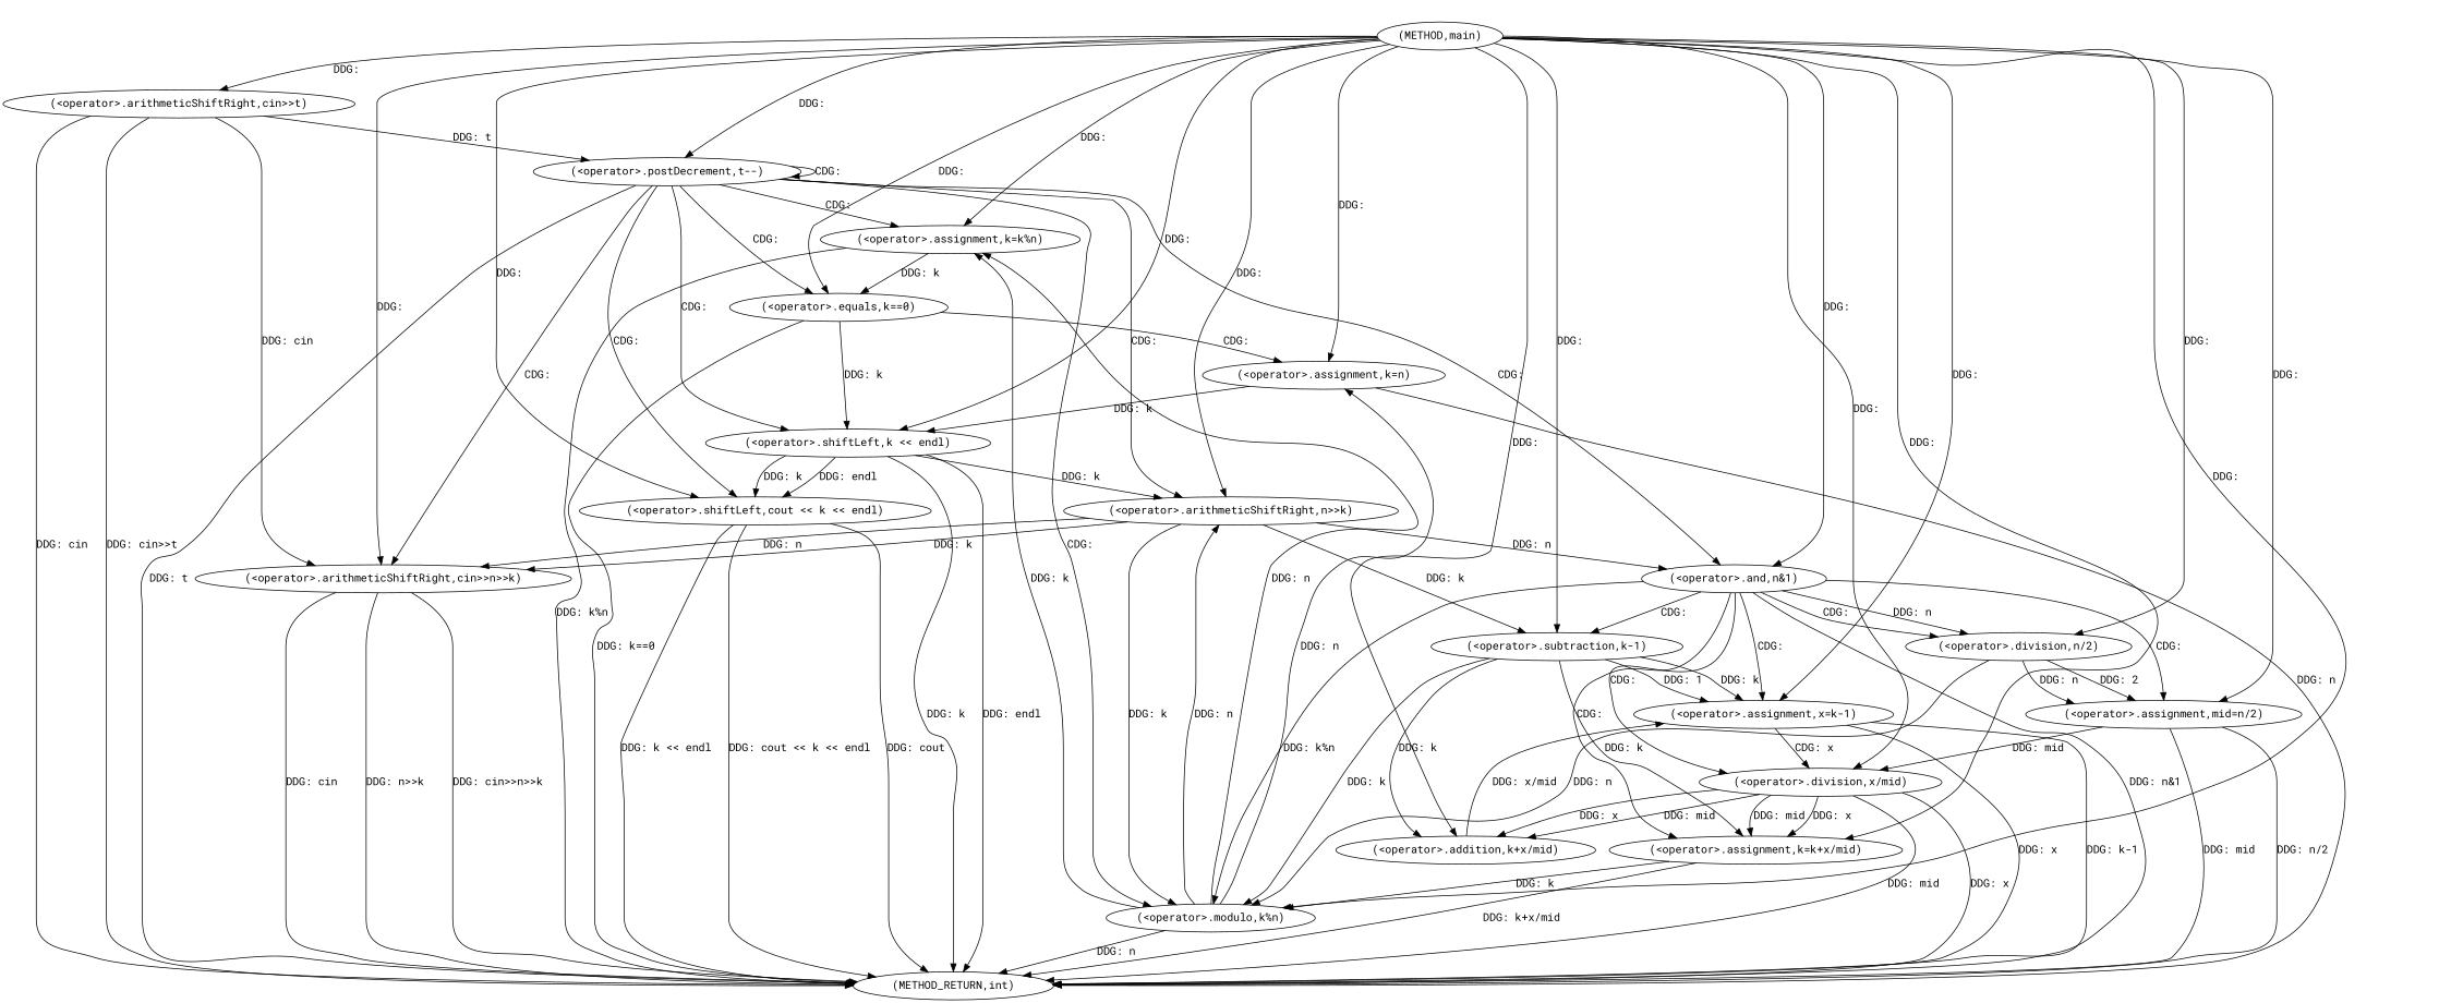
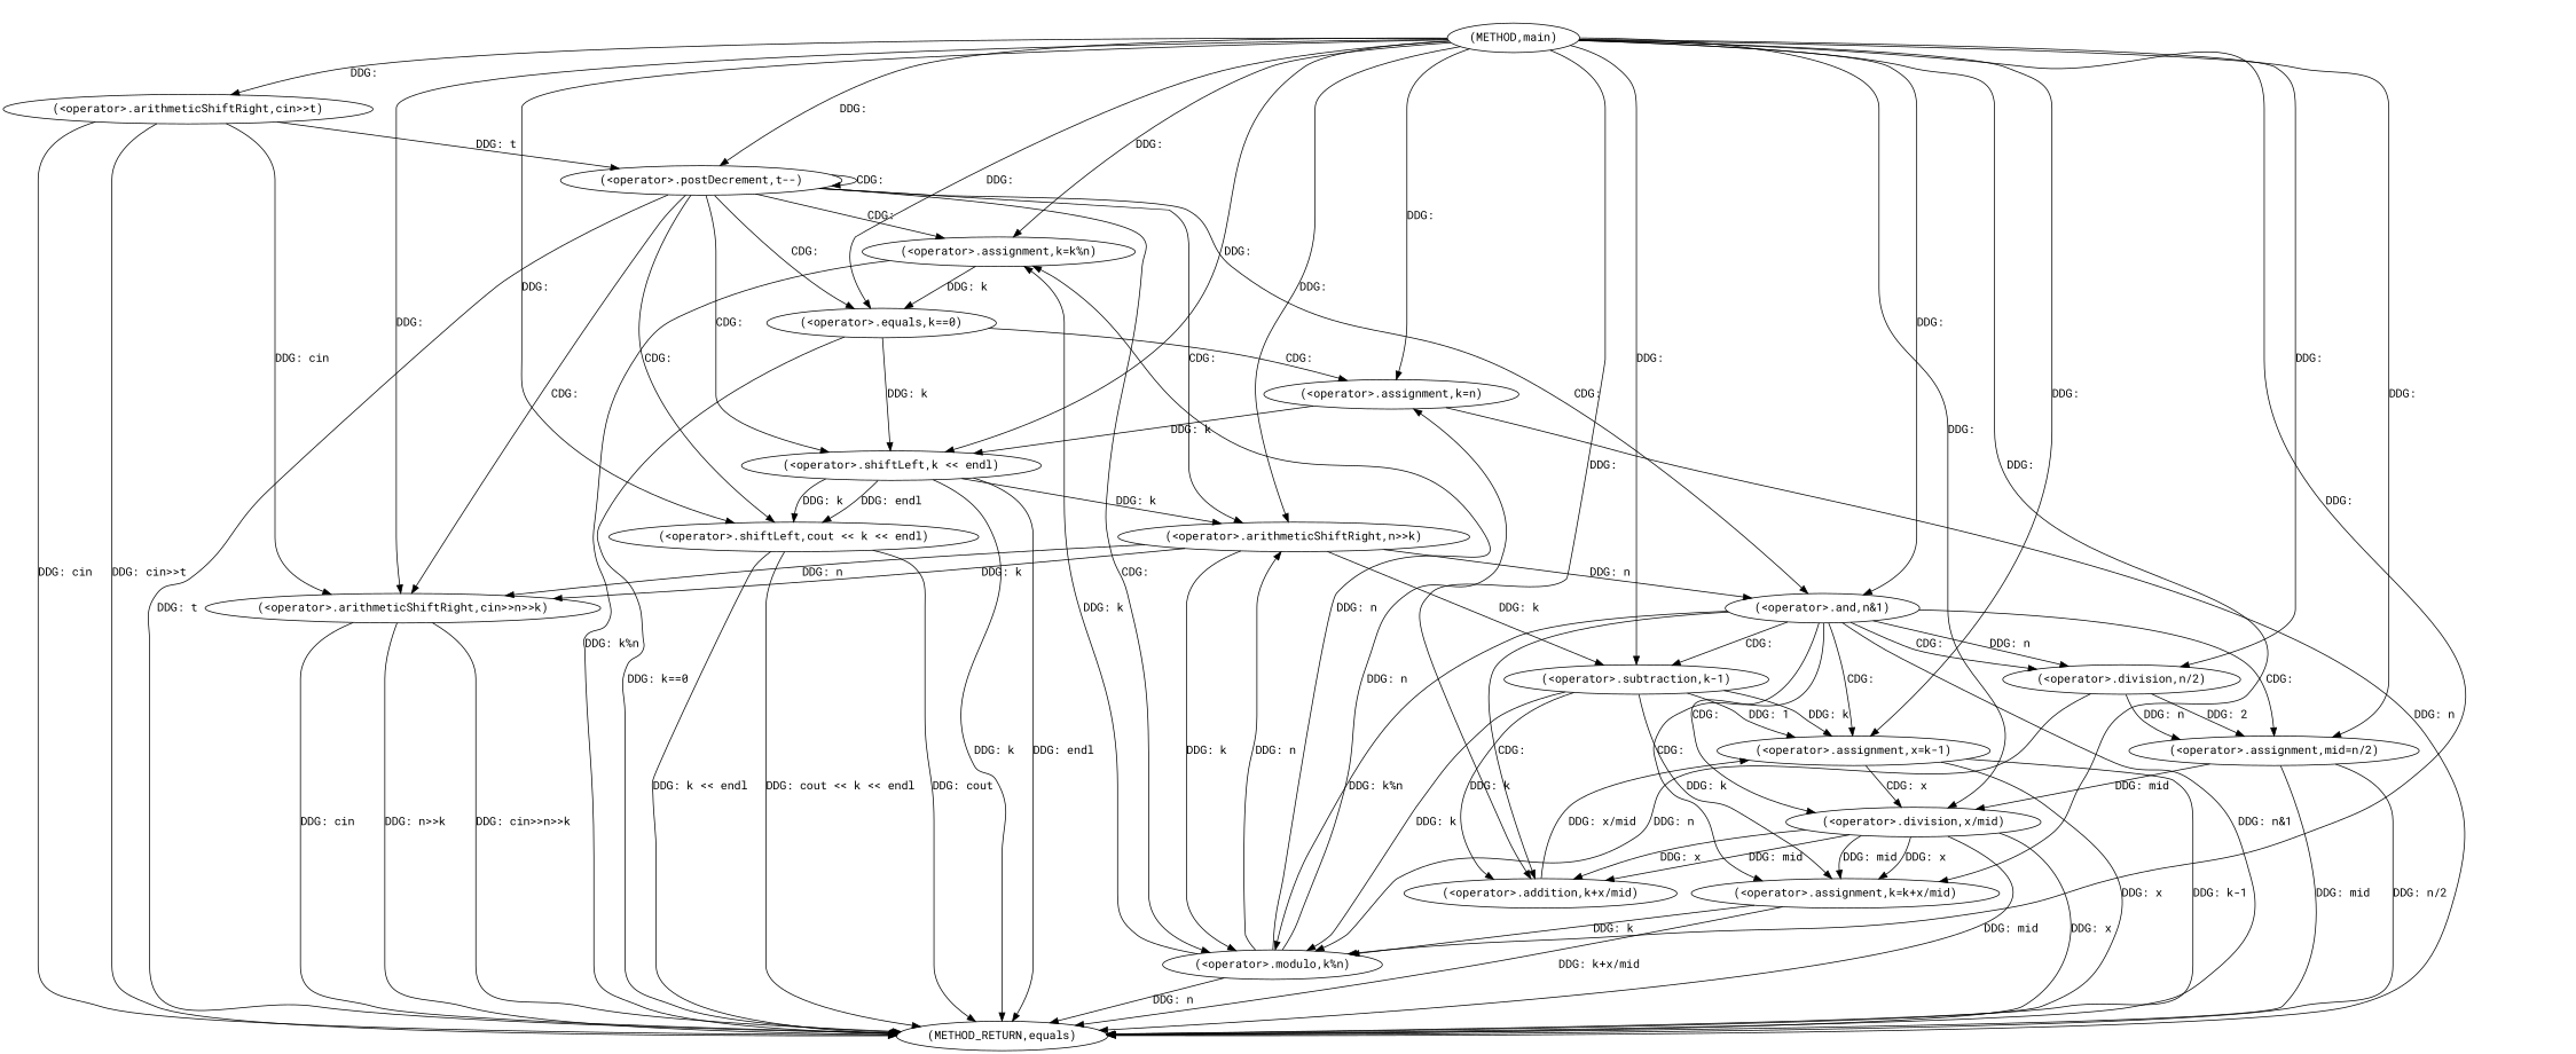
  digraph {
    fontname="Roboto Mono"
    node [fontname="Roboto Mono"]
    edge [fontname="Roboto Mono"]
    n1 [label="(METHOD,main)"]
    n2 [label="(<operator>.arithmeticShiftRight,cin>>t)"]
    n3 [label="(<operator>.postDecrement,t--)"]
    n4 [label="(<operator>.arithmeticShiftRight,cin>>n>>k)"]
    n5 [label="(<operator>.assignment,k=k%n)"]
    n6 [label="(<operator>.shiftLeft,cout << k << endl)"]
    n7 [label="(<operator>.and,n&1)"]
    n8 [label="(<operator>.equals,k==0)"]
    n9 [label="(<operator>.assignment,k=n)"]
    n10 [label="(<operator>.arithmeticShiftRight,n>>k)"]
    n11 [label="(<operator>.assignment,x=k-1)"]
    n12 [label="(<operator>.assignment,mid=n/2)"]
    n13 [label="(<operator>.modulo,k%n)"]
    n14 [label="(<operator>.shiftLeft,k << endl)"]
    n15 [label="(<operator>.subtraction,k-1)"]
    n16 [label="(<operator>.division,n/2)"]
    n17 [label="(<operator>.assignment,k=k+x/mid)"]
    n18 [label="(<operator>.addition,k+x/mid)"]
    n19 [label="(<operator>.division,x/mid)"]
-   n20 [label="(METHOD_RETURN,int)"]
+   n20 [label="(METHOD_RETURN,equals)"]
    n1 -> n2 [label="DDG: "]
    n1 -> n3 [label="DDG: "]
    n1 -> n4 [label="DDG: "]
    n1 -> n5 [label="DDG: "]
    n1 -> n6 [label="DDG: "]
    n1 -> n7 [label="DDG: "]
    n1 -> n8 [label="DDG: "]
    n1 -> n9 [label="DDG: "]
    n1 -> n10 [label="DDG: "]
    n1 -> n11 [label="DDG: "]
    n1 -> n12 [label="DDG: "]
    n1 -> n13 [label="DDG: "]
    n1 -> n14 [label="DDG: "]
    n1 -> n15 [label="DDG: "]
    n1 -> n16 [label="DDG: "]
    n1 -> n17 [label="DDG: "]
    n1 -> n18 [label="DDG: "]
    n1 -> n19 [label="DDG: "]
    n2 -> n3 [label="DDG: t"]
    n2 -> n4 [label="DDG: cin"]
    n2 -> n20 [label="DDG: cin"]
    n2 -> n20 [label="DDG: cin>>t"]
    n3 -> n3 [label="CDG: "]
    n3 -> n4 [label="CDG: "]
    n3 -> n5 [label="CDG: "]
    n3 -> n6 [label="CDG: "]
    n3 -> n7 [label="CDG: "]
    n3 -> n8 [label="CDG: "]
    n3 -> n10 [label="CDG: "]
    n3 -> n13 [label="CDG: "]
    n3 -> n14 [label="CDG: "]
    n3 -> n20 [label="DDG: t"]
    n4 -> n20 [label="DDG: cin"]
    n4 -> n20 [label="DDG: n>>k"]
    n4 -> n20 [label="DDG: cin>>n>>k"]
    n5 -> n8 [label="DDG: k"]
    n5 -> n20 [label="DDG: k%n"]
    n6 -> n20 [label="DDG: k << endl"]
    n6 -> n20 [label="DDG: cout << k << endl"]
    n6 -> n20 [label="DDG: cout"]
    n7 -> n11 [label="CDG: "]
    n7 -> n12 [label="CDG: "]
    n7 -> n13 [label="DDG: k%n"]
    n7 -> n15 [label="CDG: "]
    n7 -> n16 [label="DDG: n"]
    n7 -> n16 [label="CDG: "]
    n7 -> n17 [label="CDG: "]
+   n7 -> n18 [label="CDG: "]
    n7 -> n19 [label="CDG: "]
    n7 -> n20 [label="DDG: n&1"]
    n8 -> n9 [label="CDG: "]
    n8 -> n14 [label="DDG: k"]
    n8 -> n20 [label="DDG: k==0"]
    n9 -> n14 [label="DDG: k"]
    n9 -> n20 [label="DDG: n"]
    n10 -> n4 [label="DDG: k"]
    n10 -> n4 [label="DDG: n"]
    n10 -> n7 [label="DDG: n"]
    n10 -> n13 [label="DDG: k"]
    n10 -> n15 [label="DDG: k"]
    n11 -> n19 [label="CDG: x"]
    n11 -> n20 [label="DDG: x"]
    n11 -> n20 [label="DDG: k-1"]
    n12 -> n19 [label="DDG: mid"]
    n12 -> n20 [label="DDG: mid"]
    n12 -> n20 [label="DDG: n/2"]
    n13 -> n5 [label="DDG: k"]
    n13 -> n5 [label="DDG: n"]
    n13 -> n9 [label="DDG: n"]
    n13 -> n10 [label="DDG: n"]
    n13 -> n20 [label="DDG: n"]
    n14 -> n6 [label="DDG: endl"]
    n14 -> n6 [label="DDG: k"]
    n14 -> n10 [label="DDG: k"]
    n14 -> n20 [label="DDG: k"]
    n14 -> n20 [label="DDG: endl"]
    n15 -> n11 [label="DDG: 1"]
    n15 -> n11 [label="DDG: k"]
    n15 -> n13 [label="DDG: k"]
    n15 -> n17 [label="DDG: k"]
    n15 -> n18 [label="DDG: k"]
    n16 -> n12 [label="DDG: 2"]
    n16 -> n12 [label="DDG: n"]
    n16 -> n13 [label="DDG: n"]
    n17 -> n13 [label="DDG: k"]
    n17 -> n20 [label="DDG: k+x/mid"]
    n18 -> n11 [label="DDG: x/mid"]
    n19 -> n17 [label="DDG: mid"]
    n19 -> n17 [label="DDG: x"]
    n19 -> n18 [label="DDG: mid"]
    n19 -> n18 [label="DDG: x"]
    n19 -> n20 [label="DDG: x"]
    n19 -> n20 [label="DDG: mid"]
  }
